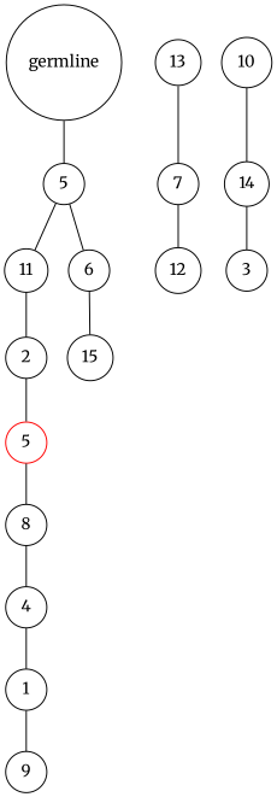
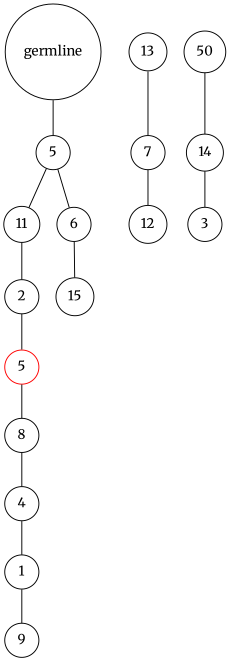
  graph {
    fontname=Merriweather
    rankdir=UD
    splines=line
    node [fontname=Merriweather shape=circle]
    edge [fontname=Merriweather]
    n1 [label=germline]
    n2 [label=5]
    n3 [label=11]
    n4 [label=6]
    n5 [label=2]
    n6 [label=15]
    n7 [color=red label=5]
    n8 [label=8]
    n9 [label=4]
    n10 [label=1]
    n11 [label=9]
    n12 [label=13]
    n13 [label=7]
    n14 [label=12]
-   n15 [label=10]
+   n15 [label=50]
    n16 [label=14]
    n17 [label=3]
    n1 -- n2
    n2 -- n3
    n2 -- n4
    n3 -- n5
    n4 -- n6
    n5 -- n7
    n7 -- n8
    n8 -- n9
    n9 -- n10
    n10 -- n11
    n12 -- n13
    n13 -- n14
    n15 -- n16
    n16 -- n17
  }
